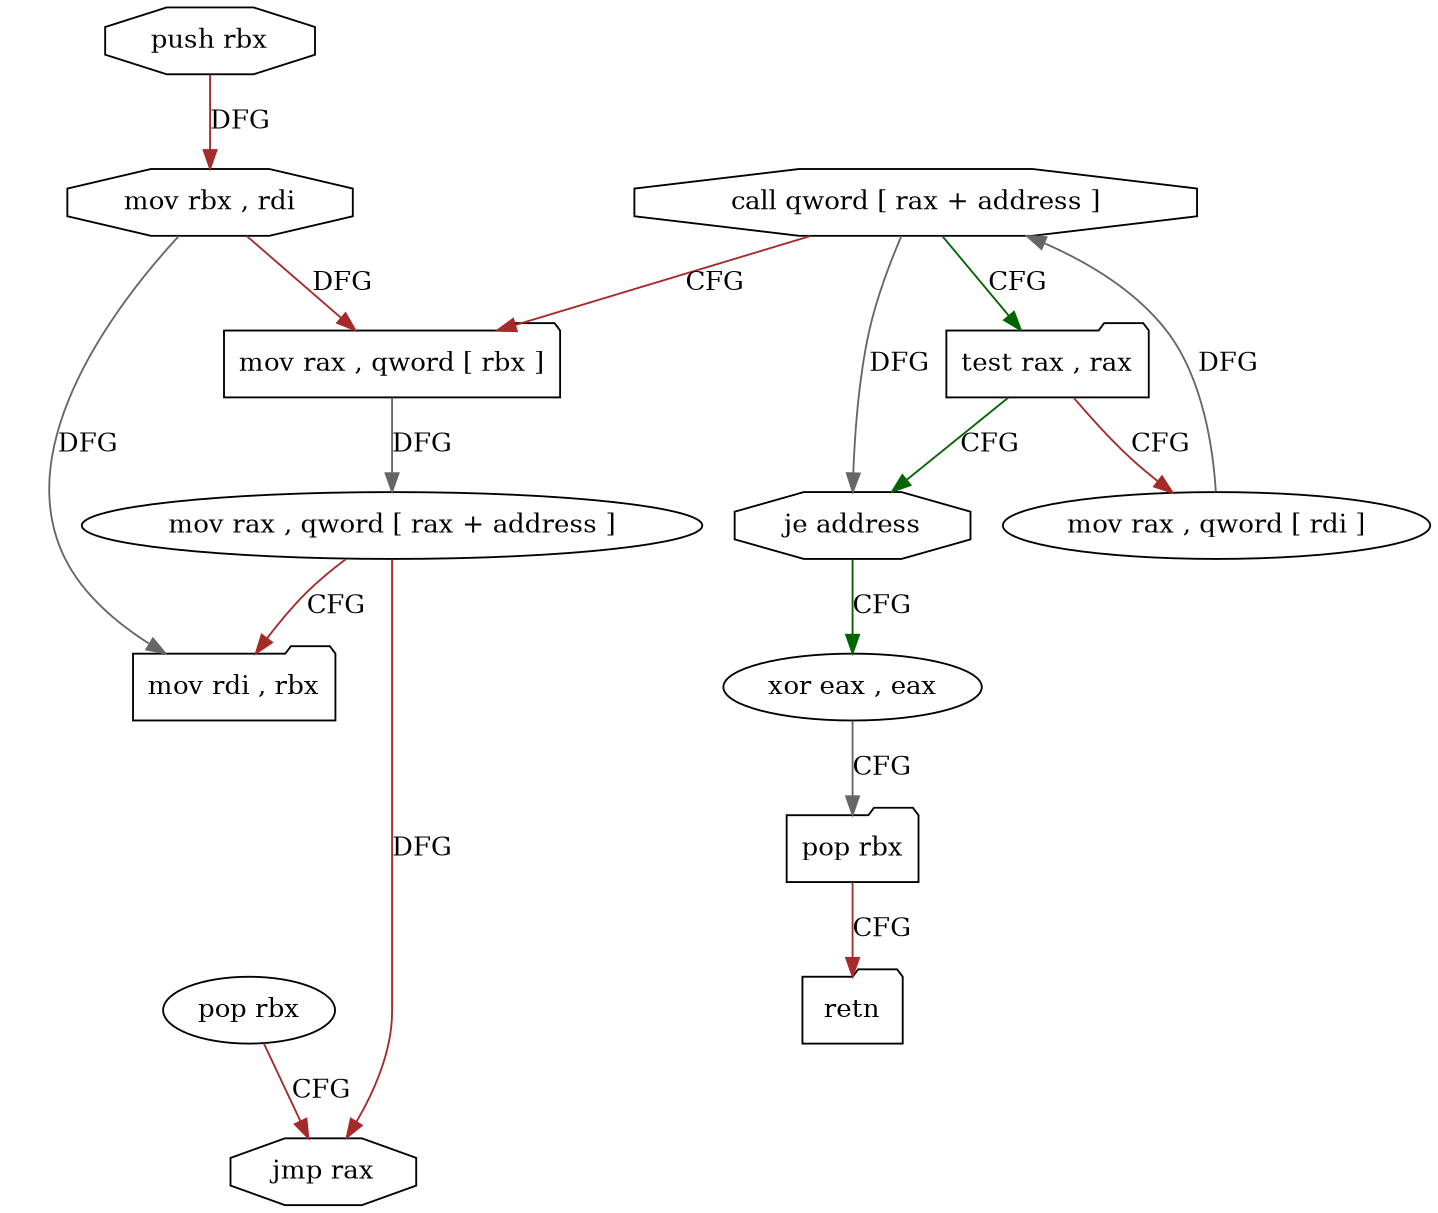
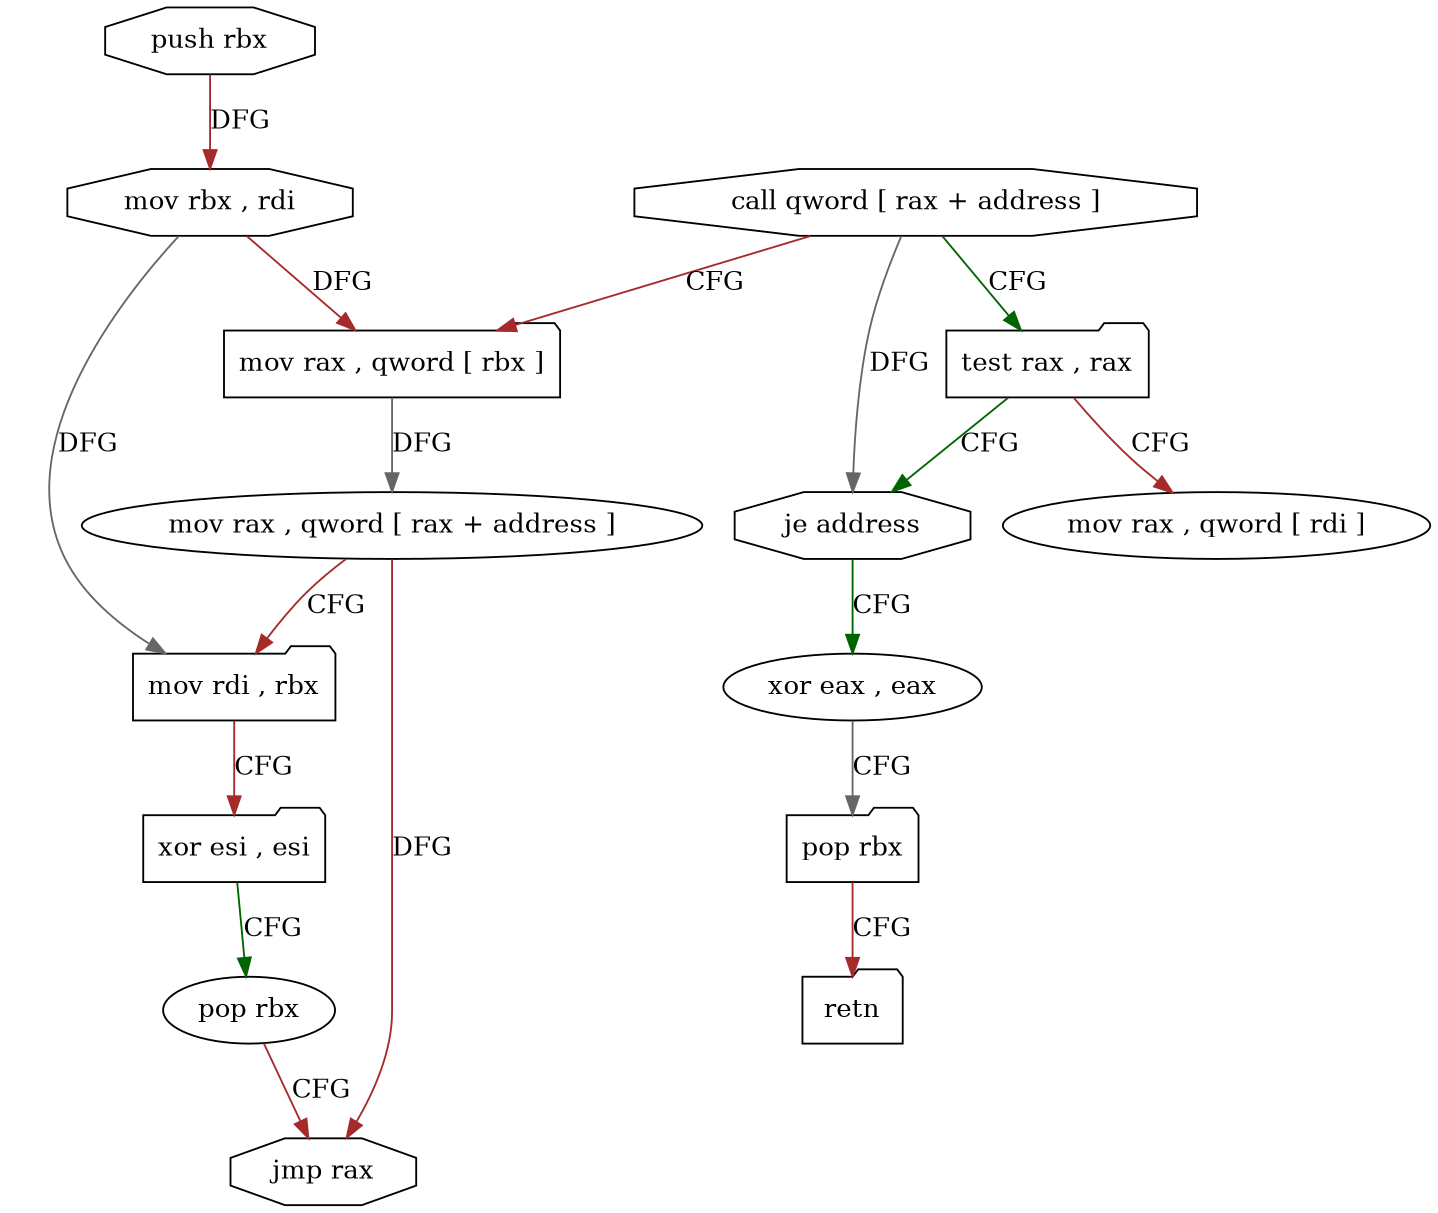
  digraph {
    node [shape=folder]
    edge [color=brown]
    n1 [label="push rbx" shape=octagon]
    n2 [label="mov rbx , rdi" shape=octagon]
    n3 [label="mov rax , qword [ rbx ]"]
    n4 [label="mov rdi , rbx"]
    n5 [label="mov rax , qword [ rdi ]" shape=ellipse]
    n6 [label="call qword [ rax + address ]" shape=octagon]
    n7 [label="mov rax , qword [ rax + address ]" shape=ellipse]
+   n8 [label="xor esi , esi"]
    n9 [label="test rax , rax"]
    n10 [label="je address" shape=octagon]
    n11 [label="xor eax , eax" shape=ellipse]
    n12 [label="pop rbx"]
    n13 [label=retn]
    n14 [label="jmp rax" shape=octagon]
    n15 [label="pop rbx" shape=ellipse]
    n1 -> n2 [label=DFG]
    n2 -> n3 [label=DFG]
    n2 -> n4 [color=gray40 label=DFG]
    n3 -> n7 [color=gray40 label=DFG]
-   n5 -> n6 [color=gray40 label=DFG]
+   n4 -> n8 [label=CFG]
    n6 -> n3 [label=CFG]
    n6 -> n9 [color=darkgreen label=CFG]
    n6 -> n10 [color=gray40 label=DFG]
    n7 -> n4 [label=CFG]
    n7 -> n14 [label=DFG]
+   n8 -> n15 [color=darkgreen label=CFG]
    n9 -> n5 [label=CFG]
    n9 -> n10 [color=darkgreen label=CFG]
    n10 -> n11 [color=darkgreen label=CFG]
    n11 -> n12 [color=gray40 label=CFG]
    n12 -> n13 [label=CFG]
    n15 -> n14 [label=CFG]
  }
